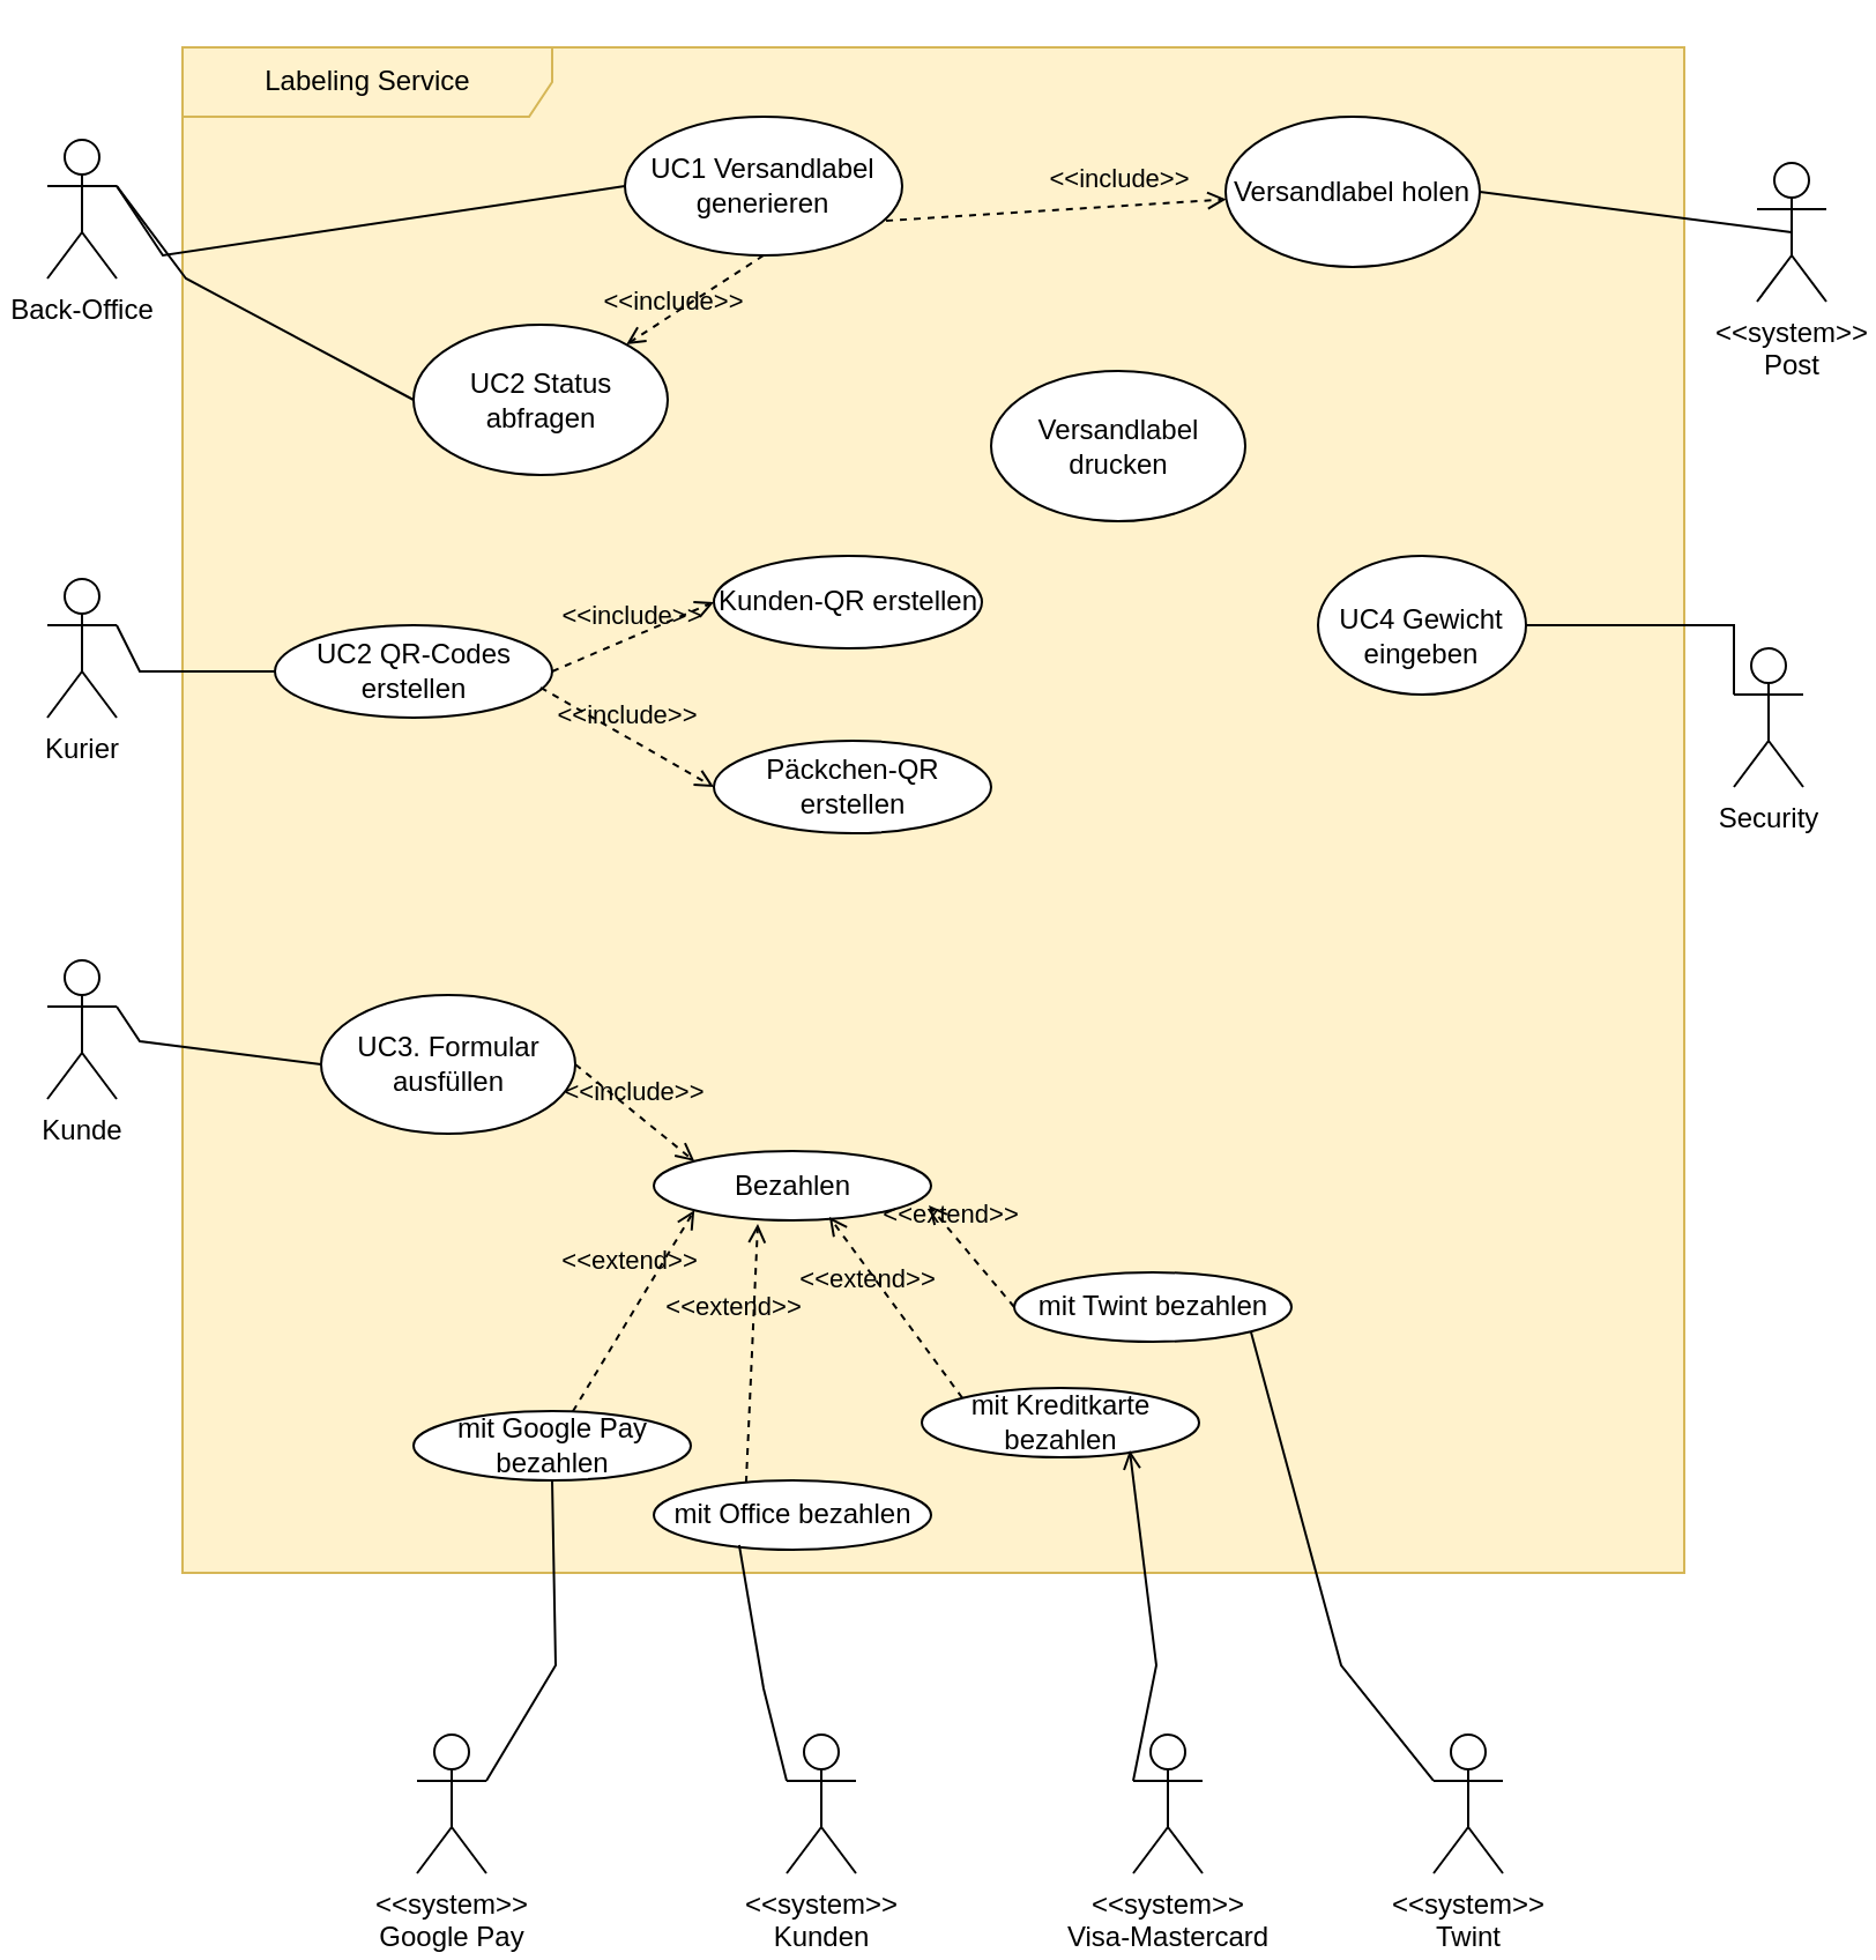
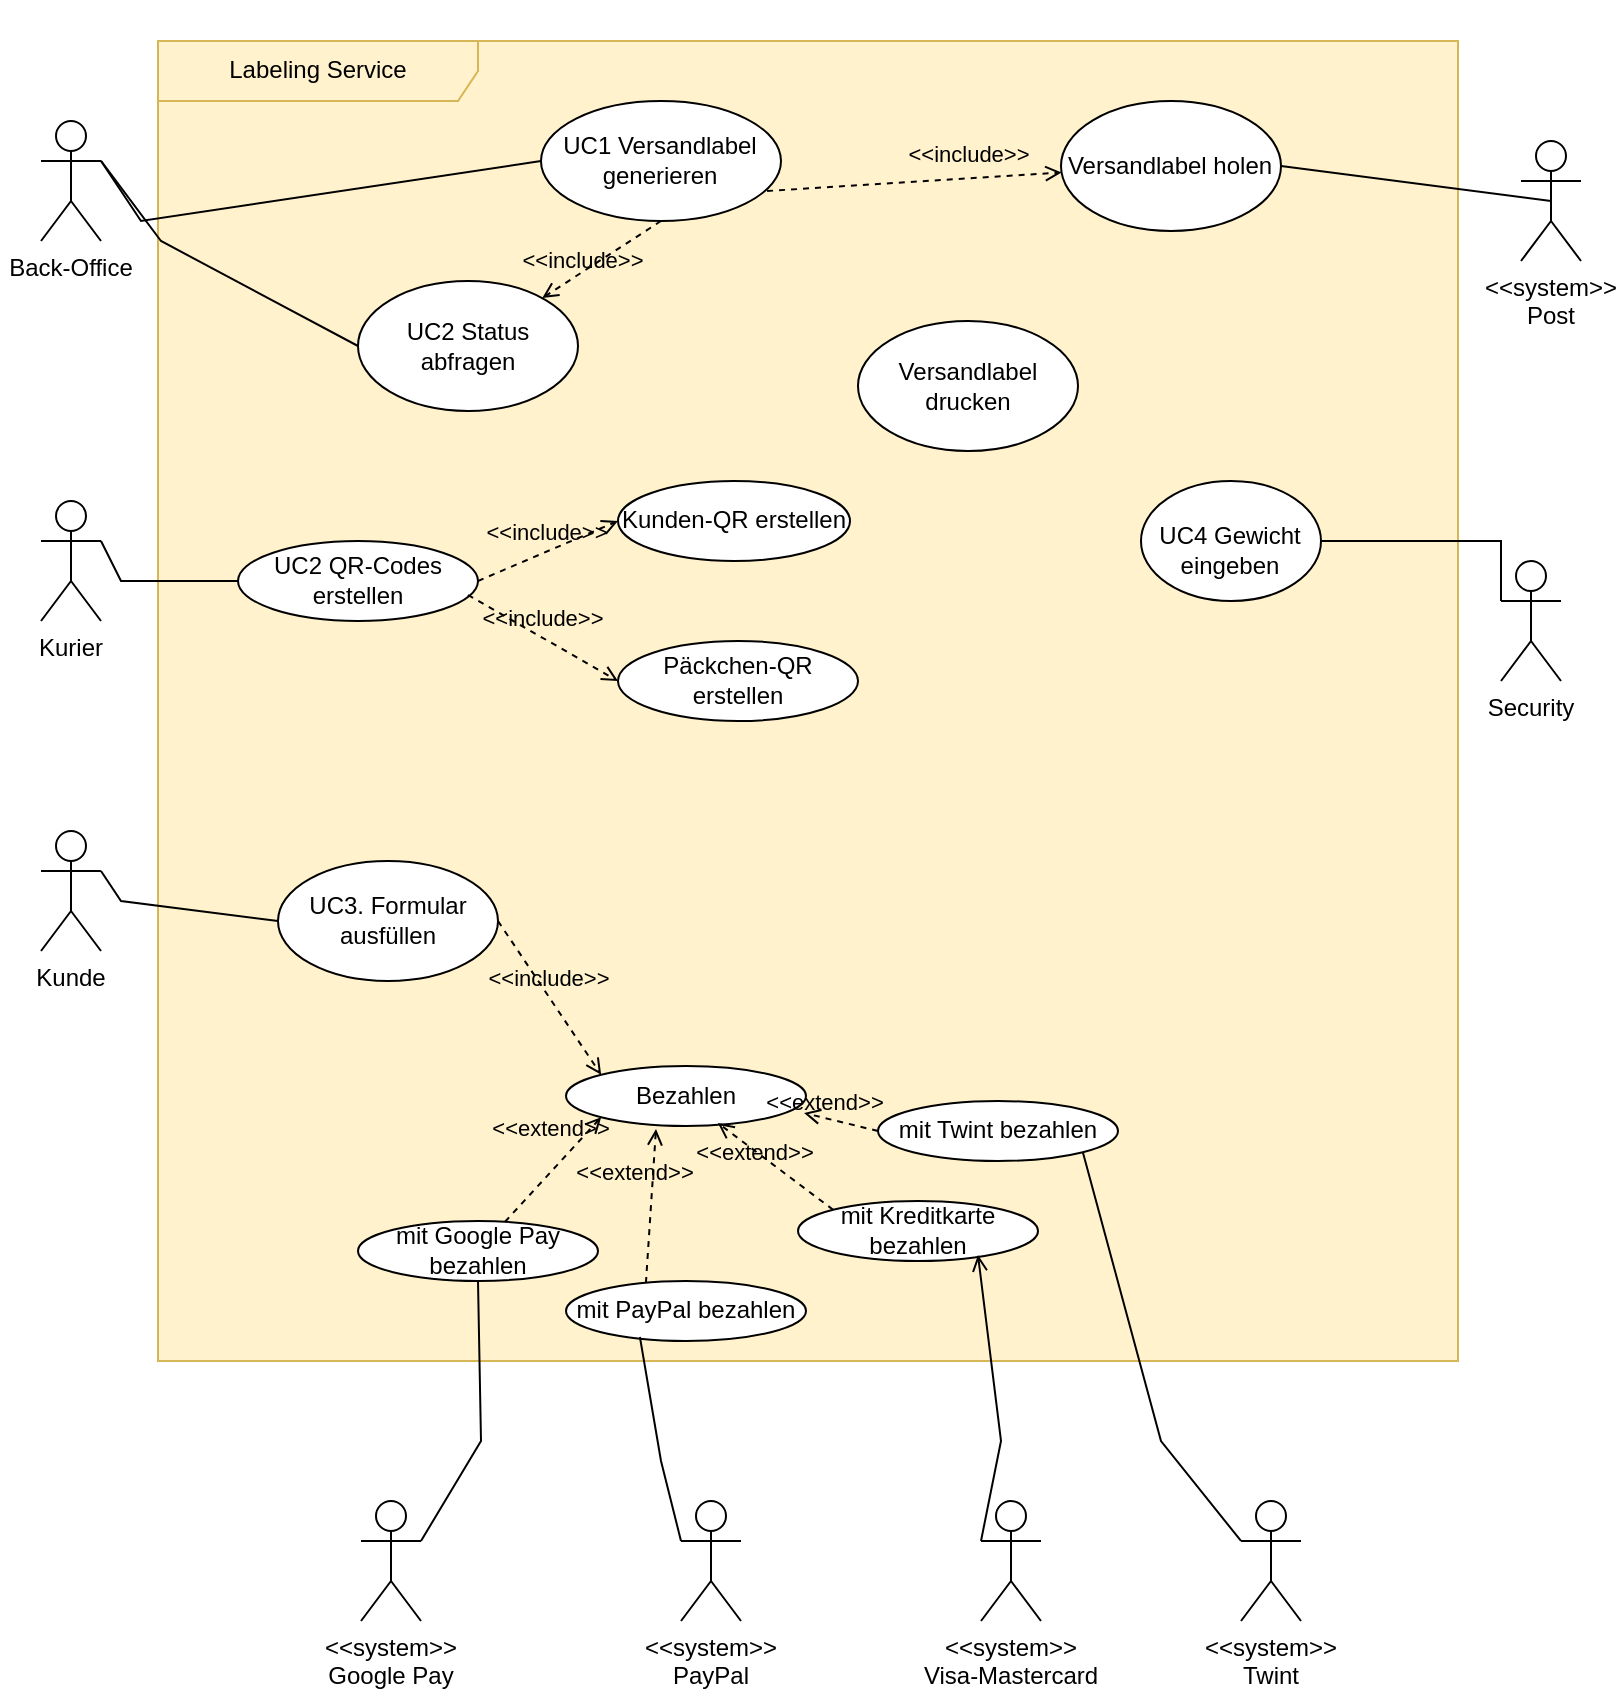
  <mxCell id="0" />
  <mxCell id="1" parent="0" />
  <mxCell id="2" value="Labeling Service" style="shape=umlFrame;whiteSpace=wrap;html=1;pointerEvents=0;recursiveResize=0;container=1;collapsible=0;width=160;fillStyle=auto;fillColor=#fff2cc;strokeColor=#d6b656;noLabel=0;gradientColor=none;swimlaneFillColor=#FFF2CC;" parent="1" vertex="1"><mxGeometry x="78.5" y="20" width="650" height="660" as="geometry" /></mxCell>
  <mxCell id="3" value="&lt;br&gt;UC4 Gewicht eingeben" style="ellipse;whiteSpace=wrap;html=1;verticalAlign=top;" parent="2" vertex="1"><mxGeometry x="491.5" y="220" width="90" height="60" as="geometry" /></mxCell>
  <mxCell id="4" value="Versandlabel holen" style="ellipse;whiteSpace=wrap;html=1;dashed=0;" parent="2" vertex="1"><mxGeometry x="451.5" y="30" width="110" height="65" as="geometry" /></mxCell>
  <mxCell id="5" value="UC2 QR-Codes erstellen" style="ellipse;whiteSpace=wrap;html=1;" parent="2" vertex="1"><mxGeometry x="40" y="250" width="120" height="40" as="geometry" /></mxCell>
  <mxCell id="6" value="UC3. Formular ausfüllen" style="ellipse;whiteSpace=wrap;html=1;" parent="2" vertex="1"><mxGeometry x="60" y="410" width="110" height="60" as="geometry" /></mxCell>
- <mxCell id="7" value="Bezahlen" style="ellipse;whiteSpace=wrap;html=1;" parent="2" vertex="1"><mxGeometry x="204" y="477.5" width="120" height="30" as="geometry" /></mxCell>
+ <mxCell id="7" value="Bezahlen" style="ellipse;whiteSpace=wrap;html=1;" parent="2" vertex="1"><mxGeometry x="204" y="512.5" width="120" height="30" as="geometry" /></mxCell>
  <mxCell id="8" value="UC1 Versandlabel generieren" style="ellipse;whiteSpace=wrap;html=1;" parent="2" vertex="1"><mxGeometry x="191.5" y="30" width="120" height="60" as="geometry" /></mxCell>
  <mxCell id="9" value="&amp;lt;&amp;lt;include&amp;gt;&amp;gt;" style="html=1;verticalAlign=bottom;labelBackgroundColor=none;endArrow=open;endFill=0;dashed=1;rounded=0;entryX=0;entryY=0;entryDx=0;entryDy=0;exitX=1;exitY=0.5;exitDx=0;exitDy=0;" parent="2" source="6" target="7" edge="1"><mxGeometry width="160" relative="1" as="geometry"><mxPoint x="170" y="330" as="sourcePoint" /><mxPoint x="440" y="385" as="targetPoint" /></mxGeometry></mxCell>
  <mxCell id="10" value="&amp;lt;&amp;lt;include&amp;gt;&amp;gt;" style="html=1;verticalAlign=bottom;labelBackgroundColor=none;endArrow=open;endFill=0;dashed=1;rounded=0;exitX=0.942;exitY=0.75;exitDx=0;exitDy=0;exitPerimeter=0;" parent="2" source="8" target="4" edge="1"><mxGeometry x="0.363" y="3" width="160" relative="1" as="geometry"><mxPoint x="218" y="399" as="sourcePoint" /><mxPoint x="410" y="170" as="targetPoint" /><mxPoint as="offset" /></mxGeometry></mxCell>
  <mxCell id="11" value="Kunden-QR erstellen" style="ellipse;whiteSpace=wrap;html=1;" parent="2" vertex="1"><mxGeometry x="230" y="220" width="116" height="40" as="geometry" /></mxCell>
  <mxCell id="12" value="Päckchen-QR erstellen" style="ellipse;whiteSpace=wrap;html=1;" parent="2" vertex="1"><mxGeometry x="230" y="300" width="120" height="40" as="geometry" /></mxCell>
  <mxCell id="13" value="&amp;lt;&amp;lt;include&amp;gt;&amp;gt;" style="html=1;verticalAlign=bottom;labelBackgroundColor=none;endArrow=open;endFill=0;dashed=1;rounded=0;entryX=0;entryY=0.5;entryDx=0;entryDy=0;exitX=0.958;exitY=0.675;exitDx=0;exitDy=0;exitPerimeter=0;" parent="2" source="5" target="12" edge="1"><mxGeometry width="160" relative="1" as="geometry"><mxPoint x="193" y="640" as="sourcePoint" /><mxPoint x="324" y="625" as="targetPoint" /></mxGeometry></mxCell>
  <mxCell id="14" value="&amp;lt;&amp;lt;include&amp;gt;&amp;gt;" style="html=1;verticalAlign=bottom;labelBackgroundColor=none;endArrow=open;endFill=0;dashed=1;rounded=0;entryX=0;entryY=0.5;entryDx=0;entryDy=0;exitX=1;exitY=0.5;exitDx=0;exitDy=0;" parent="2" source="5" target="11" edge="1"><mxGeometry width="160" relative="1" as="geometry"><mxPoint x="195" y="547" as="sourcePoint" /><mxPoint x="231" y="559" as="targetPoint" /></mxGeometry></mxCell>
  <mxCell id="15" value="mit Twint bezahlen" style="ellipse;whiteSpace=wrap;html=1;" parent="2" vertex="1"><mxGeometry x="360" y="530" width="120" height="30" as="geometry" /></mxCell>
  <mxCell id="16" value="mit Kreditkarte bezahlen" style="ellipse;whiteSpace=wrap;html=1;" parent="2" vertex="1"><mxGeometry x="320" y="580" width="120" height="30" as="geometry" /></mxCell>
  <mxCell id="17" value="mit Google Pay bezahlen" style="ellipse;whiteSpace=wrap;html=1;" parent="2" vertex="1"><mxGeometry x="100" y="590" width="120" height="30" as="geometry" /></mxCell>
- <mxCell id="18" value="mit Office bezahlen" style="ellipse;whiteSpace=wrap;html=1;" parent="2" vertex="1"><mxGeometry x="204" y="620" width="120" height="30" as="geometry" /></mxCell>
+ <mxCell id="18" value="mit PayPal bezahlen" style="ellipse;whiteSpace=wrap;html=1;" parent="2" vertex="1"><mxGeometry x="204" y="620" width="120" height="30" as="geometry" /></mxCell>
  <mxCell id="19" value="&amp;lt;&amp;lt;extend&amp;gt;&amp;gt;" style="html=1;verticalAlign=bottom;labelBackgroundColor=none;endArrow=open;endFill=0;dashed=1;rounded=0;entryX=0;entryY=1;entryDx=0;entryDy=0;" parent="2" source="17" target="7" edge="1"><mxGeometry x="0.198" y="8" width="160" relative="1" as="geometry"><mxPoint x="340" y="124" as="sourcePoint" /><mxPoint x="200" y="127" as="targetPoint" /><mxPoint as="offset" /></mxGeometry></mxCell>
  <mxCell id="20" value="&amp;lt;&amp;lt;extend&amp;gt;&amp;gt;" style="html=1;verticalAlign=bottom;labelBackgroundColor=none;endArrow=open;endFill=0;dashed=1;rounded=0;exitX=0.333;exitY=0.033;exitDx=0;exitDy=0;entryX=0.375;entryY=1.05;entryDx=0;entryDy=0;entryPerimeter=0;exitPerimeter=0;" parent="2" source="18" target="7" edge="1"><mxGeometry x="0.198" y="8" width="160" relative="1" as="geometry"><mxPoint x="330" y="114" as="sourcePoint" /><mxPoint x="190" y="117" as="targetPoint" /><mxPoint as="offset" /></mxGeometry></mxCell>
  <mxCell id="21" value="&amp;lt;&amp;lt;extend&amp;gt;&amp;gt;" style="html=1;verticalAlign=bottom;labelBackgroundColor=none;endArrow=open;endFill=0;dashed=1;rounded=0;exitX=0;exitY=0;exitDx=0;exitDy=0;entryX=0.633;entryY=0.95;entryDx=0;entryDy=0;entryPerimeter=0;" parent="2" source="16" target="7" edge="1"><mxGeometry x="0.198" y="8" width="160" relative="1" as="geometry"><mxPoint x="320" y="104" as="sourcePoint" /><mxPoint x="180" y="107" as="targetPoint" /><mxPoint as="offset" /></mxGeometry></mxCell>
  <mxCell id="22" value="&amp;lt;&amp;lt;extend&amp;gt;&amp;gt;" style="html=1;verticalAlign=bottom;labelBackgroundColor=none;endArrow=open;endFill=0;dashed=1;rounded=0;exitX=0;exitY=0.5;exitDx=0;exitDy=0;entryX=0.992;entryY=0.783;entryDx=0;entryDy=0;entryPerimeter=0;" parent="2" source="15" target="7" edge="1"><mxGeometry x="0.429" y="1" width="160" relative="1" as="geometry"><mxPoint x="310" y="94" as="sourcePoint" /><mxPoint x="170" y="97" as="targetPoint" /><mxPoint as="offset" /></mxGeometry></mxCell>
  <mxCell id="23" value="Versandlabel drucken" style="ellipse;whiteSpace=wrap;html=1;dashed=0;" vertex="1" parent="2"><mxGeometry x="350" y="140" width="110" height="65" as="geometry" /></mxCell>
  <mxCell id="24" value="&amp;lt;&amp;lt;include&amp;gt;&amp;gt;" style="html=1;verticalAlign=bottom;labelBackgroundColor=none;endArrow=open;endFill=0;dashed=1;rounded=0;exitX=0.5;exitY=1;exitDx=0;exitDy=0;" edge="1" parent="2" source="8" target="25"><mxGeometry x="0.363" y="3" width="160" relative="1" as="geometry"><mxPoint x="315" y="85" as="sourcePoint" /><mxPoint x="462" y="76" as="targetPoint" /><mxPoint as="offset" /></mxGeometry></mxCell>
  <mxCell id="25" value="UC2 Status abfragen" style="ellipse;whiteSpace=wrap;html=1;dashed=0;" vertex="1" parent="2"><mxGeometry x="100" y="120" width="110" height="65" as="geometry" /></mxCell>
  <mxCell id="26" value="Back-Office" style="shape=umlActor;verticalLabelPosition=bottom;verticalAlign=top;html=1;" parent="1" vertex="1"><mxGeometry x="20" y="60" width="30" height="60" as="geometry" /></mxCell>
  <mxCell id="27" value="Security" style="shape=umlActor;verticalLabelPosition=bottom;verticalAlign=top;html=1;" parent="1" vertex="1"><mxGeometry x="750" y="280" width="30" height="60" as="geometry" /></mxCell>
  <mxCell id="28" value="Kunde" style="shape=umlActor;verticalLabelPosition=bottom;verticalAlign=top;html=1;" parent="1" vertex="1"><mxGeometry x="20" y="415" width="30" height="60" as="geometry" /></mxCell>
  <mxCell id="29" value="Kurier" style="shape=umlActor;verticalLabelPosition=bottom;verticalAlign=top;html=1;" parent="1" vertex="1"><mxGeometry x="20" y="250" width="30" height="60" as="geometry" /></mxCell>
  <mxCell id="30" value="" style="endArrow=none;html=1;rounded=0;entryX=0;entryY=0.333;entryDx=0;entryDy=0;entryPerimeter=0;exitX=1;exitY=0.5;exitDx=0;exitDy=0;" parent="1" source="3" target="27" edge="1"><mxGeometry width="50" height="50" relative="1" as="geometry"><mxPoint x="660" y="450" as="sourcePoint" /><mxPoint x="620" y="500" as="targetPoint" /><Array as="points"><mxPoint x="750" y="270" /></Array></mxGeometry></mxCell>
  <mxCell id="31" value="&lt;div&gt;&amp;lt;&amp;lt;system&amp;gt;&amp;gt;&lt;/div&gt;&lt;div&gt;Post&lt;br&gt;&lt;/div&gt;" style="shape=umlActor;verticalLabelPosition=bottom;verticalAlign=top;html=1;" parent="1" vertex="1"><mxGeometry x="760" y="70" width="30" height="60" as="geometry" /></mxCell>
  <mxCell id="32" value="" style="endArrow=none;html=1;rounded=0;entryX=0;entryY=0.5;entryDx=0;entryDy=0;exitX=1;exitY=0.333;exitDx=0;exitDy=0;exitPerimeter=0;" parent="1" source="28" target="6" edge="1"><mxGeometry width="50" height="50" relative="1" as="geometry"><mxPoint x="50" y="510" as="sourcePoint" /><mxPoint x="120" y="510" as="targetPoint" /><Array as="points"><mxPoint x="60" y="450" /></Array></mxGeometry></mxCell>
  <mxCell id="33" value="" style="endArrow=none;html=1;rounded=0;entryX=0;entryY=0.5;entryDx=0;entryDy=0;exitX=1;exitY=0.333;exitDx=0;exitDy=0;exitPerimeter=0;" parent="1" source="26" target="8" edge="1"><mxGeometry width="50" height="50" relative="1" as="geometry"><mxPoint x="60" y="390" as="sourcePoint" /><mxPoint x="120" y="400" as="targetPoint" /><Array as="points"><mxPoint x="70" y="110" /></Array></mxGeometry></mxCell>
  <mxCell id="34" value="" style="endArrow=none;html=1;rounded=0;exitX=1;exitY=0.333;exitDx=0;exitDy=0;exitPerimeter=0;entryX=0;entryY=0.5;entryDx=0;entryDy=0;" parent="1" source="29" target="5" edge="1"><mxGeometry width="50" height="50" relative="1" as="geometry"><mxPoint x="60" y="270" as="sourcePoint" /><mxPoint x="367.5" y="560" as="targetPoint" /><Array as="points"><mxPoint x="60" y="290" /></Array></mxGeometry></mxCell>
  <mxCell id="35" value="&lt;div&gt;&amp;lt;&amp;lt;system&amp;gt;&amp;gt;&lt;/div&gt;&lt;div&gt;Google Pay&lt;br&gt;&lt;/div&gt;" style="shape=umlActor;verticalLabelPosition=bottom;verticalAlign=top;html=1;" parent="1" vertex="1"><mxGeometry x="180" y="750" width="30" height="60" as="geometry" /></mxCell>
- <mxCell id="36" value="&lt;div&gt;&amp;lt;&amp;lt;system&amp;gt;&amp;gt;&lt;/div&gt;&lt;div&gt;Kunden&lt;br&gt;&lt;/div&gt;" style="shape=umlActor;verticalLabelPosition=bottom;verticalAlign=top;html=1;" parent="1" vertex="1"><mxGeometry x="340" y="750" width="30" height="60" as="geometry" /></mxCell>
+ <mxCell id="36" value="&lt;div&gt;&amp;lt;&amp;lt;system&amp;gt;&amp;gt;&lt;/div&gt;&lt;div&gt;PayPal&lt;br&gt;&lt;/div&gt;" style="shape=umlActor;verticalLabelPosition=bottom;verticalAlign=top;html=1;" parent="1" vertex="1"><mxGeometry x="340" y="750" width="30" height="60" as="geometry" /></mxCell>
  <mxCell id="37" value="&lt;div&gt;&amp;lt;&amp;lt;system&amp;gt;&amp;gt;&lt;/div&gt;&lt;div&gt;Visa-Mastercard&lt;br&gt;&lt;/div&gt;" style="shape=umlActor;verticalLabelPosition=bottom;verticalAlign=top;html=1;" parent="1" vertex="1"><mxGeometry x="490" y="750" width="30" height="60" as="geometry" /></mxCell>
  <mxCell id="38" value="&lt;div&gt;&amp;lt;&amp;lt;system&amp;gt;&amp;gt;&lt;/div&gt;&lt;div&gt;Twint&lt;br&gt;&lt;/div&gt;" style="shape=umlActor;verticalLabelPosition=bottom;verticalAlign=top;html=1;" parent="1" vertex="1"><mxGeometry x="620" y="750" width="30" height="60" as="geometry" /></mxCell>
  <mxCell id="39" value="" style="endArrow=none;html=1;rounded=0;exitX=1;exitY=0.333;exitDx=0;exitDy=0;exitPerimeter=0;entryX=0.5;entryY=1;entryDx=0;entryDy=0;" parent="1" source="35" target="17" edge="1"><mxGeometry width="50" height="50" relative="1" as="geometry"><mxPoint x="570" y="520" as="sourcePoint" /><mxPoint x="620" y="470" as="targetPoint" /><Array as="points"><mxPoint x="240" y="720" /></Array></mxGeometry></mxCell>
  <mxCell id="40" value="" style="endArrow=none;html=1;rounded=0;exitX=0;exitY=0.333;exitDx=0;exitDy=0;exitPerimeter=0;entryX=0.308;entryY=0.933;entryDx=0;entryDy=0;entryPerimeter=0;" parent="1" source="36" target="18" edge="1"><mxGeometry width="50" height="50" relative="1" as="geometry"><mxPoint x="240" y="750" as="sourcePoint" /><mxPoint x="250" y="660" as="targetPoint" /><Array as="points"><mxPoint x="330" y="730" /></Array></mxGeometry></mxCell>
  <mxCell id="41" value="" style="endArrow=open;html=1;rounded=0;exitX=0;exitY=0.333;exitDx=0;exitDy=0;exitPerimeter=0;entryX=0.75;entryY=0.9;entryDx=0;entryDy=0;entryPerimeter=0;" parent="1" source="37" target="16" edge="1"><mxGeometry width="50" height="50" relative="1" as="geometry"><mxPoint x="240" y="750" as="sourcePoint" /><mxPoint x="250" y="660" as="targetPoint" /><Array as="points"><mxPoint x="500" y="720" /></Array></mxGeometry></mxCell>
  <mxCell id="42" value="" style="endArrow=none;html=1;rounded=0;entryX=1;entryY=1;entryDx=0;entryDy=0;exitX=0;exitY=0.333;exitDx=0;exitDy=0;exitPerimeter=0;" parent="1" source="38" target="15" edge="1"><mxGeometry width="50" height="50" relative="1" as="geometry"><mxPoint x="520" y="750" as="sourcePoint" /><mxPoint x="500" y="647" as="targetPoint" /><Array as="points"><mxPoint x="580" y="720" /></Array></mxGeometry></mxCell>
  <mxCell id="43" value="" style="endArrow=none;html=1;rounded=0;entryX=1;entryY=0.5;entryDx=0;entryDy=0;exitX=0.5;exitY=0.5;exitDx=0;exitDy=0;exitPerimeter=0;" edge="1" parent="1" source="31" target="4"><mxGeometry width="50" height="50" relative="1" as="geometry"><mxPoint x="440" y="310" as="sourcePoint" /><mxPoint x="490" y="260" as="targetPoint" /></mxGeometry></mxCell>
  <mxCell id="44" value="" style="endArrow=none;html=1;rounded=0;entryX=0;entryY=0.5;entryDx=0;entryDy=0;exitX=1;exitY=0.333;exitDx=0;exitDy=0;exitPerimeter=0;" edge="1" parent="1" source="26" target="25"><mxGeometry width="50" height="50" relative="1" as="geometry"><mxPoint x="60" y="100" as="sourcePoint" /><mxPoint x="280" y="90" as="targetPoint" /><Array as="points"><mxPoint x="80" y="120" /></Array></mxGeometry></mxCell>
